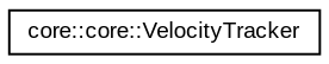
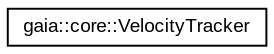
  digraph {
    rankdir=LR
    fontname="Liberation Sans"
-   n1 [color=black fillcolor=white fontname="Liberation Sans" fontsize=10 height=0.2 label="core::core::VelocityTracker" shape=record style=filled width=0.4]
+   n1 [color=black fillcolor=white fontname="Liberation Sans" fontsize=10 height=0.2 label="gaia::core::VelocityTracker" shape=record style=filled width=0.4]
  }
